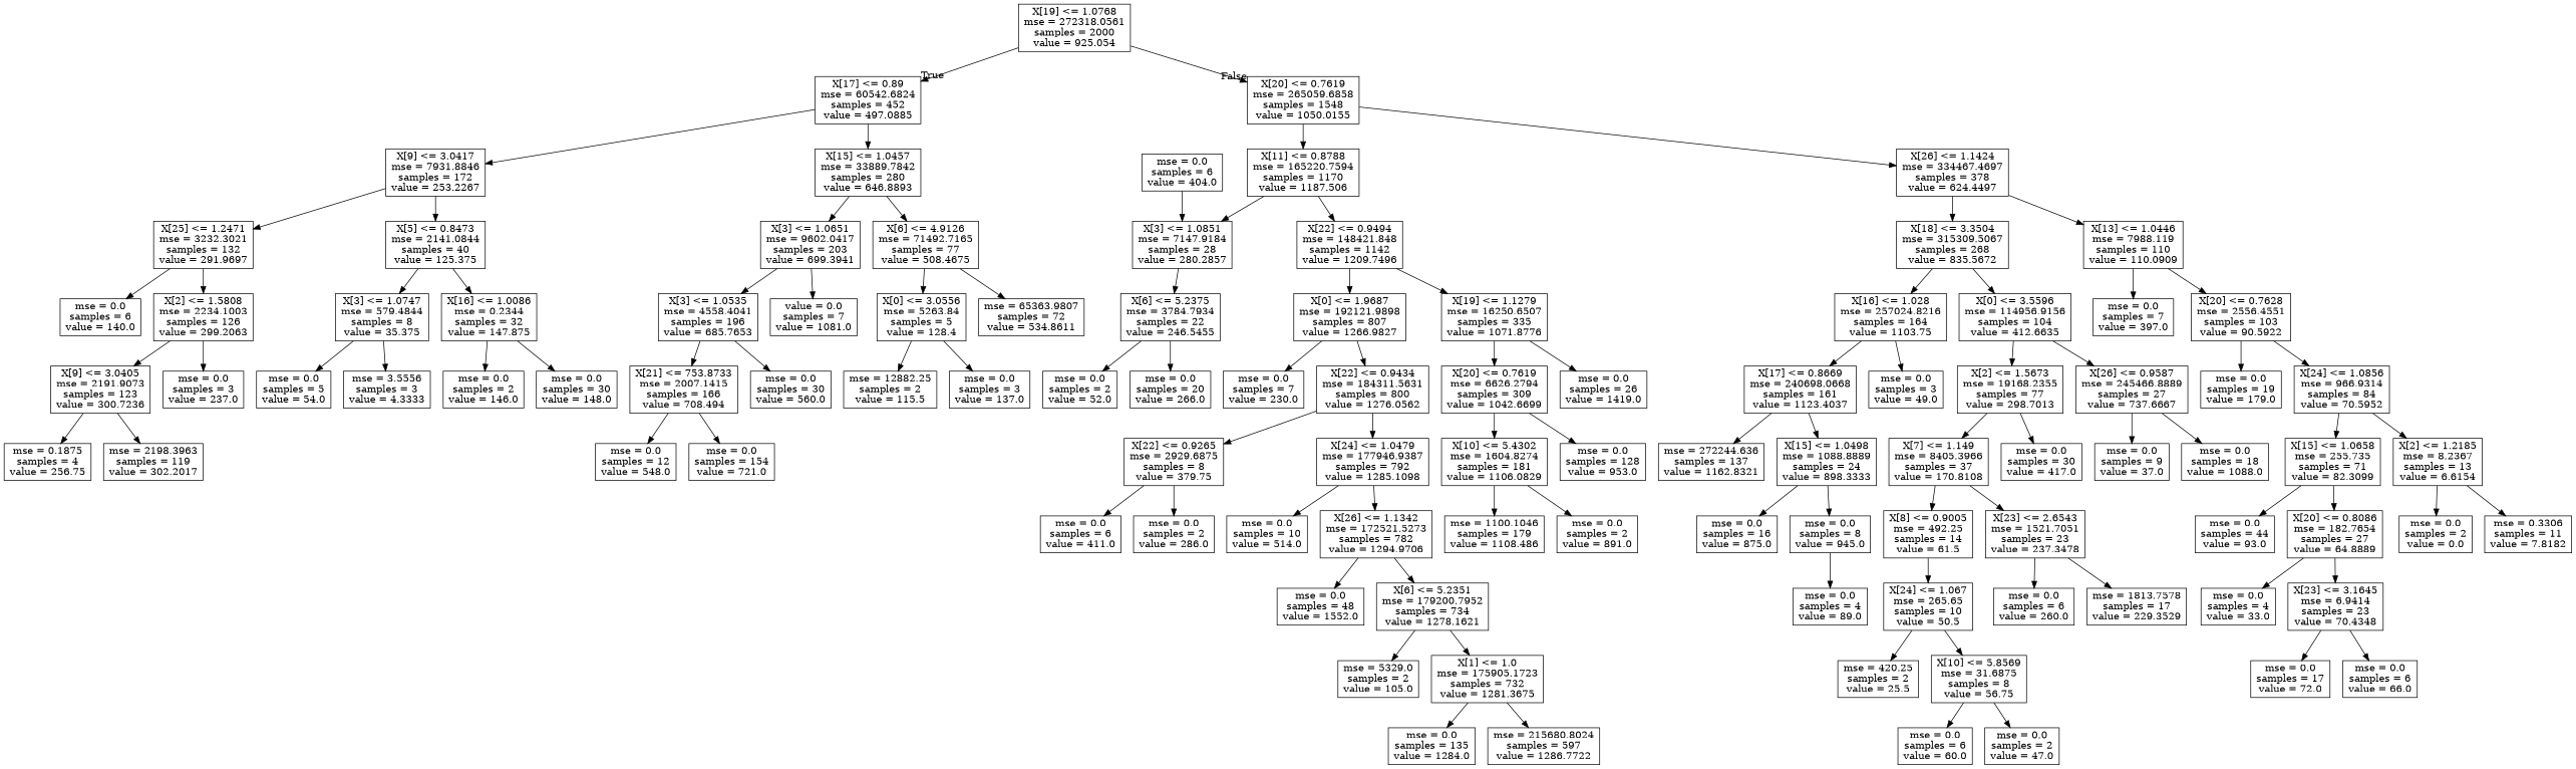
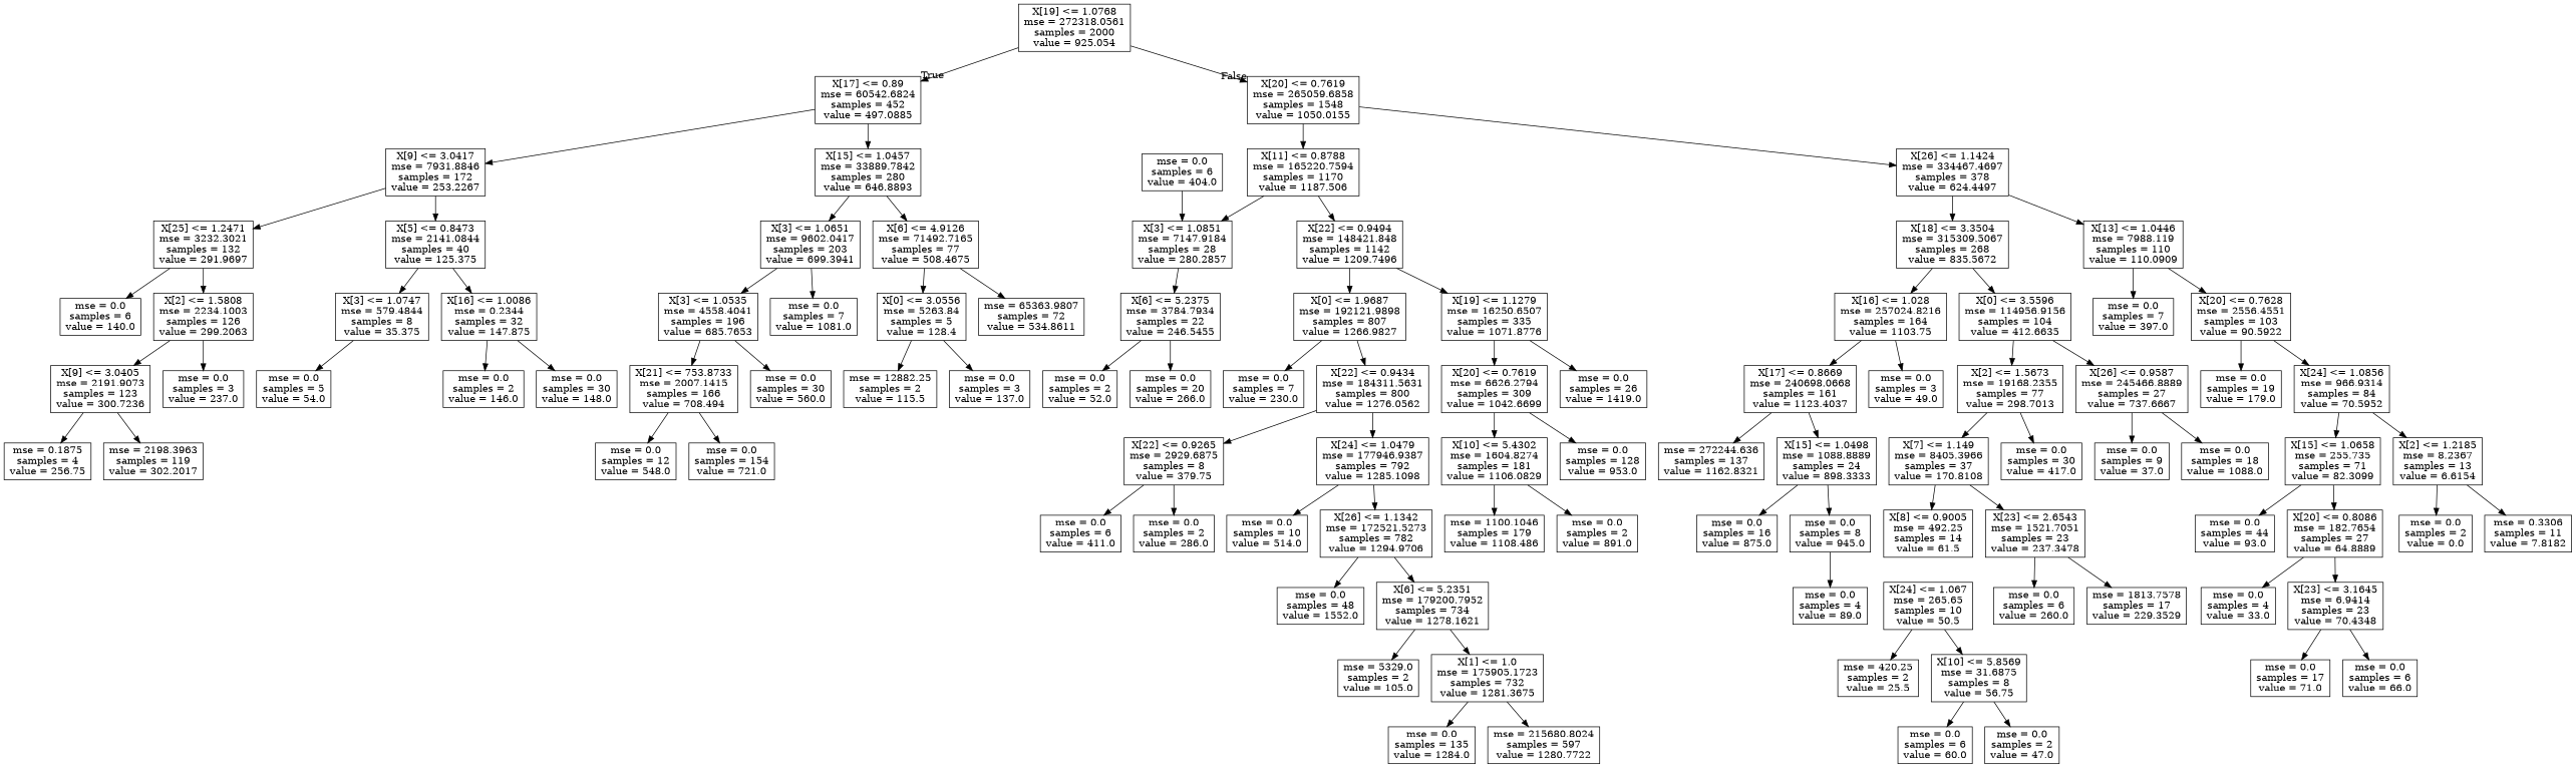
  digraph {
    node [shape=box]
    n1 [label="X[19] <= 1.0768\nmse = 272318.0561\nsamples = 2000\nvalue = 925.054"]
    n2 [label="X[17] <= 0.89\nmse = 60542.6824\nsamples = 452\nvalue = 497.0885"]
    n3 [label="X[20] <= 0.7619\nmse = 265059.6858\nsamples = 1548\nvalue = 1050.0155"]
    n4 [label="X[9] <= 3.0417\nmse = 7931.8846\nsamples = 172\nvalue = 253.2267"]
    n5 [label="X[15] <= 1.0457\nmse = 33889.7842\nsamples = 280\nvalue = 646.8893"]
    n6 [label="X[11] <= 0.8788\nmse = 165220.7594\nsamples = 1170\nvalue = 1187.506"]
    n7 [label="X[26] <= 1.1424\nmse = 334467.4697\nsamples = 378\nvalue = 624.4497"]
    n8 [label="X[25] <= 1.2471\nmse = 3232.3021\nsamples = 132\nvalue = 291.9697"]
    n9 [label="X[5] <= 0.8473\nmse = 2141.0844\nsamples = 40\nvalue = 125.375"]
    n10 [label="X[3] <= 1.0651\nmse = 9602.0417\nsamples = 203\nvalue = 699.3941"]
    n11 [label="X[6] <= 4.9126\nmse = 71492.7165\nsamples = 77\nvalue = 508.4675"]
    n12 [label="mse = 0.0\nsamples = 6\nvalue = 140.0"]
    n13 [label="X[2] <= 1.5808\nmse = 2234.1003\nsamples = 126\nvalue = 299.2063"]
    n14 [label="X[3] <= 1.0747\nmse = 579.4844\nsamples = 8\nvalue = 35.375"]
    n15 [label="X[16] <= 1.0086\nmse = 0.2344\nsamples = 32\nvalue = 147.875"]
    n16 [label="X[9] <= 3.0405\nmse = 2191.9073\nsamples = 123\nvalue = 300.7236"]
    n17 [label="mse = 0.0\nsamples = 3\nvalue = 237.0"]
    n18 [label="mse = 0.1875\nsamples = 4\nvalue = 256.75"]
    n19 [label="mse = 2198.3963\nsamples = 119\nvalue = 302.2017"]
    n20 [label="mse = 0.0\nsamples = 5\nvalue = 54.0"]
-   n21 [label="mse = 3.5556\nsamples = 3\nvalue = 4.3333"]
    n22 [label="mse = 0.0\nsamples = 2\nvalue = 146.0"]
    n23 [label="mse = 0.0\nsamples = 30\nvalue = 148.0"]
    n24 [label="X[3] <= 1.0535\nmse = 4558.4041\nsamples = 196\nvalue = 685.7653"]
-   n25 [label="value = 0.0\nsamples = 7\nvalue = 1081.0"]
+   n25 [label="mse = 0.0\nsamples = 7\nvalue = 1081.0"]
    n26 [label="X[0] <= 3.0556\nmse = 5263.84\nsamples = 5\nvalue = 128.4"]
    n27 [label="mse = 65363.9807\nsamples = 72\nvalue = 534.8611"]
    n28 [label="X[21] <= 753.8733\nmse = 2007.1415\nsamples = 166\nvalue = 708.494"]
    n29 [label="mse = 0.0\nsamples = 30\nvalue = 560.0"]
    n30 [label="mse = 0.0\nsamples = 12\nvalue = 548.0"]
    n31 [label="mse = 0.0\nsamples = 154\nvalue = 721.0"]
    n32 [label="mse = 12882.25\nsamples = 2\nvalue = 115.5"]
    n33 [label="mse = 0.0\nsamples = 3\nvalue = 137.0"]
    n34 [label="X[3] <= 1.0851\nmse = 7147.9184\nsamples = 28\nvalue = 280.2857"]
    n35 [label="X[22] <= 0.9494\nmse = 148421.848\nsamples = 1142\nvalue = 1209.7496"]
    n36 [label="X[18] <= 3.3504\nmse = 315309.5067\nsamples = 268\nvalue = 835.5672"]
    n37 [label="X[13] <= 1.0446\nmse = 7988.119\nsamples = 110\nvalue = 110.0909"]
    n38 [label="X[6] <= 5.2375\nmse = 3784.7934\nsamples = 22\nvalue = 246.5455"]
    n39 [label="X[0] <= 1.9687\nmse = 192121.9898\nsamples = 807\nvalue = 1266.9827"]
    n40 [label="X[19] <= 1.1279\nmse = 16250.6507\nsamples = 335\nvalue = 1071.8776"]
    n41 [label="mse = 0.0\nsamples = 2\nvalue = 52.0"]
    n42 [label="mse = 0.0\nsamples = 20\nvalue = 266.0"]
    n43 [label="mse = 0.0\nsamples = 6\nvalue = 404.0"]
    n44 [label="mse = 0.0\nsamples = 7\nvalue = 230.0"]
    n45 [label="X[22] <= 0.9434\nmse = 184311.5631\nsamples = 800\nvalue = 1276.0562"]
    n46 [label="X[20] <= 0.7619\nmse = 6626.2794\nsamples = 309\nvalue = 1042.6699"]
    n47 [label="mse = 0.0\nsamples = 26\nvalue = 1419.0"]
    n48 [label="X[22] <= 0.9265\nmse = 2929.6875\nsamples = 8\nvalue = 379.75"]
    n49 [label="X[24] <= 1.0479\nmse = 177946.9387\nsamples = 792\nvalue = 1285.1098"]
    n50 [label="mse = 0.0\nsamples = 6\nvalue = 411.0"]
    n51 [label="mse = 0.0\nsamples = 2\nvalue = 286.0"]
    n52 [label="mse = 0.0\nsamples = 10\nvalue = 514.0"]
    n53 [label="X[26] <= 1.1342\nmse = 172521.5273\nsamples = 782\nvalue = 1294.9706"]
    n54 [label="mse = 0.0\nsamples = 48\nvalue = 1552.0"]
    n55 [label="X[6] <= 5.2351\nmse = 179200.7952\nsamples = 734\nvalue = 1278.1621"]
    n56 [label="mse = 5329.0\nsamples = 2\nvalue = 105.0"]
    n57 [label="X[1] <= 1.0\nmse = 175905.1723\nsamples = 732\nvalue = 1281.3675"]
    n58 [label="mse = 0.0\nsamples = 135\nvalue = 1284.0"]
-   n59 [label="mse = 215680.8024\nsamples = 597\nvalue = 1286.7722"]
+   n59 [label="mse = 215680.8024\nsamples = 597\nvalue = 1280.7722"]
    n60 [label="X[10] <= 5.4302\nmse = 1604.8274\nsamples = 181\nvalue = 1106.0829"]
    n61 [label="mse = 0.0\nsamples = 128\nvalue = 953.0"]
    n62 [label="mse = 1100.1046\nsamples = 179\nvalue = 1108.486"]
    n63 [label="mse = 0.0\nsamples = 2\nvalue = 891.0"]
    n64 [label="X[16] <= 1.028\nmse = 257024.8216\nsamples = 164\nvalue = 1103.75"]
    n65 [label="X[0] <= 3.5596\nmse = 114956.9156\nsamples = 104\nvalue = 412.6635"]
    n66 [label="mse = 0.0\nsamples = 7\nvalue = 397.0"]
    n67 [label="X[20] <= 0.7628\nmse = 2556.4551\nsamples = 103\nvalue = 90.5922"]
    n68 [label="X[17] <= 0.8669\nmse = 240698.0668\nsamples = 161\nvalue = 1123.4037"]
    n69 [label="mse = 0.0\nsamples = 3\nvalue = 49.0"]
    n70 [label="X[2] <= 1.5673\nmse = 19168.2355\nsamples = 77\nvalue = 298.7013"]
    n71 [label="X[26] <= 0.9587\nmse = 245466.8889\nsamples = 27\nvalue = 737.6667"]
    n72 [label="mse = 272244.636\nsamples = 137\nvalue = 1162.8321"]
    n73 [label="X[15] <= 1.0498\nmse = 1088.8889\nsamples = 24\nvalue = 898.3333"]
    n74 [label="mse = 0.0\nsamples = 16\nvalue = 875.0"]
    n75 [label="mse = 0.0\nsamples = 8\nvalue = 945.0"]
    n76 [label="mse = 0.0\nsamples = 4\nvalue = 89.0"]
    n77 [label="X[7] <= 1.149\nmse = 8405.3966\nsamples = 37\nvalue = 170.8108"]
    n78 [label="mse = 0.0\nsamples = 30\nvalue = 417.0"]
    n79 [label="mse = 0.0\nsamples = 9\nvalue = 37.0"]
    n80 [label="mse = 0.0\nsamples = 18\nvalue = 1088.0"]
    n81 [label="X[8] <= 0.9005\nmse = 492.25\nsamples = 14\nvalue = 61.5"]
    n82 [label="X[23] <= 2.6543\nmse = 1521.7051\nsamples = 23\nvalue = 237.3478"]
    n83 [label="X[24] <= 1.067\nmse = 265.65\nsamples = 10\nvalue = 50.5"]
    n84 [label="mse = 0.0\nsamples = 6\nvalue = 260.0"]
    n85 [label="mse = 1813.7578\nsamples = 17\nvalue = 229.3529"]
    n86 [label="mse = 420.25\nsamples = 2\nvalue = 25.5"]
    n87 [label="X[10] <= 5.8569\nmse = 31.6875\nsamples = 8\nvalue = 56.75"]
    n88 [label="mse = 0.0\nsamples = 6\nvalue = 60.0"]
    n89 [label="mse = 0.0\nsamples = 2\nvalue = 47.0"]
    n90 [label="mse = 0.0\nsamples = 19\nvalue = 179.0"]
    n91 [label="X[24] <= 1.0856\nmse = 966.9314\nsamples = 84\nvalue = 70.5952"]
    n92 [label="X[15] <= 1.0658\nmse = 255.735\nsamples = 71\nvalue = 82.3099"]
    n93 [label="X[2] <= 1.2185\nmse = 8.2367\nsamples = 13\nvalue = 6.6154"]
    n94 [label="mse = 0.0\nsamples = 44\nvalue = 93.0"]
    n95 [label="X[20] <= 0.8086\nmse = 182.7654\nsamples = 27\nvalue = 64.8889"]
    n96 [label="mse = 0.0\nsamples = 2\nvalue = 0.0"]
    n97 [label="mse = 0.3306\nsamples = 11\nvalue = 7.8182"]
    n98 [label="mse = 0.0\nsamples = 4\nvalue = 33.0"]
    n99 [label="X[23] <= 3.1645\nmse = 6.9414\nsamples = 23\nvalue = 70.4348"]
-   n100 [label="mse = 0.0\nsamples = 17\nvalue = 72.0"]
+   n100 [label="mse = 0.0\nsamples = 17\nvalue = 71.0"]
    n101 [label="mse = 0.0\nsamples = 6\nvalue = 66.0"]
    n1 -> n2 [headlabel=True labelangle=45 labeldistance=2.5]
    n1 -> n3 [headlabel=False labelangle=-45 labeldistance=2.5]
    n2 -> n4
    n2 -> n5
    n3 -> n6
    n3 -> n7
    n4 -> n8
    n4 -> n9
    n5 -> n10
    n5 -> n11
    n6 -> n34
    n6 -> n35
    n7 -> n36
    n7 -> n37
    n8 -> n12
    n8 -> n13
    n9 -> n14
    n9 -> n15
    n10 -> n24
    n10 -> n25
    n11 -> n26
    n11 -> n27
    n13 -> n16
    n13 -> n17
    n14 -> n20
-   n14 -> n21
    n15 -> n22
    n15 -> n23
    n16 -> n18
    n16 -> n19
    n24 -> n28
    n24 -> n29
    n26 -> n32
    n26 -> n33
    n28 -> n30
    n28 -> n31
    n34 -> n38
    n35 -> n39
    n35 -> n40
    n36 -> n64
    n36 -> n65
    n37 -> n66
    n37 -> n67
    n38 -> n41
    n38 -> n42
    n39 -> n44
    n39 -> n45
    n40 -> n46
    n40 -> n47
    n43 -> n34
    n45 -> n48
    n45 -> n49
    n46 -> n60
    n46 -> n61
    n48 -> n50
    n48 -> n51
    n49 -> n52
    n49 -> n53
    n53 -> n54
    n53 -> n55
    n55 -> n56
    n55 -> n57
    n57 -> n58
    n57 -> n59
    n60 -> n62
    n60 -> n63
    n64 -> n68
    n64 -> n69
    n65 -> n70
    n65 -> n71
    n67 -> n90
    n67 -> n91
    n68 -> n72
    n68 -> n73
    n70 -> n77
    n70 -> n78
    n71 -> n79
    n71 -> n80
    n73 -> n74
    n73 -> n75
    n75 -> n76
    n77 -> n81
    n77 -> n82
-   n81 -> n83
    n82 -> n84
    n82 -> n85
    n83 -> n86
    n83 -> n87
    n87 -> n88
    n87 -> n89
    n91 -> n92
    n91 -> n93
    n92 -> n94
    n92 -> n95
    n93 -> n96
    n93 -> n97
    n95 -> n98
    n95 -> n99
    n99 -> n100
    n99 -> n101
  }
